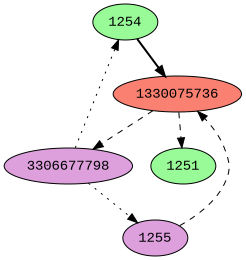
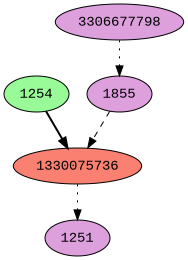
  strict digraph {
    fontname="Liberation Mono"
    node [fillcolor=palegreen fontname="Liberation Mono" style=filled]
    edge [fontname="Liberation Mono" style=dotted]
    1254
    1330075736 [fillcolor=salmon]
    3306677798 [fillcolor=plum]
-   1251
-   1255 [fillcolor=plum]
+   1251 [fillcolor=plum]
+   1255 [fillcolor=plum label=1855]
    1254 -> 1330075736 [style=bold]
-   1330075736 -> 3306677798 [style=dashed]
-   1330075736 -> 1251 [style=dashed]
-   3306677798 -> 1254
+   1330075736 -> 1251
    3306677798 -> 1255
    1255 -> 1330075736 [style=dashed]
  }
